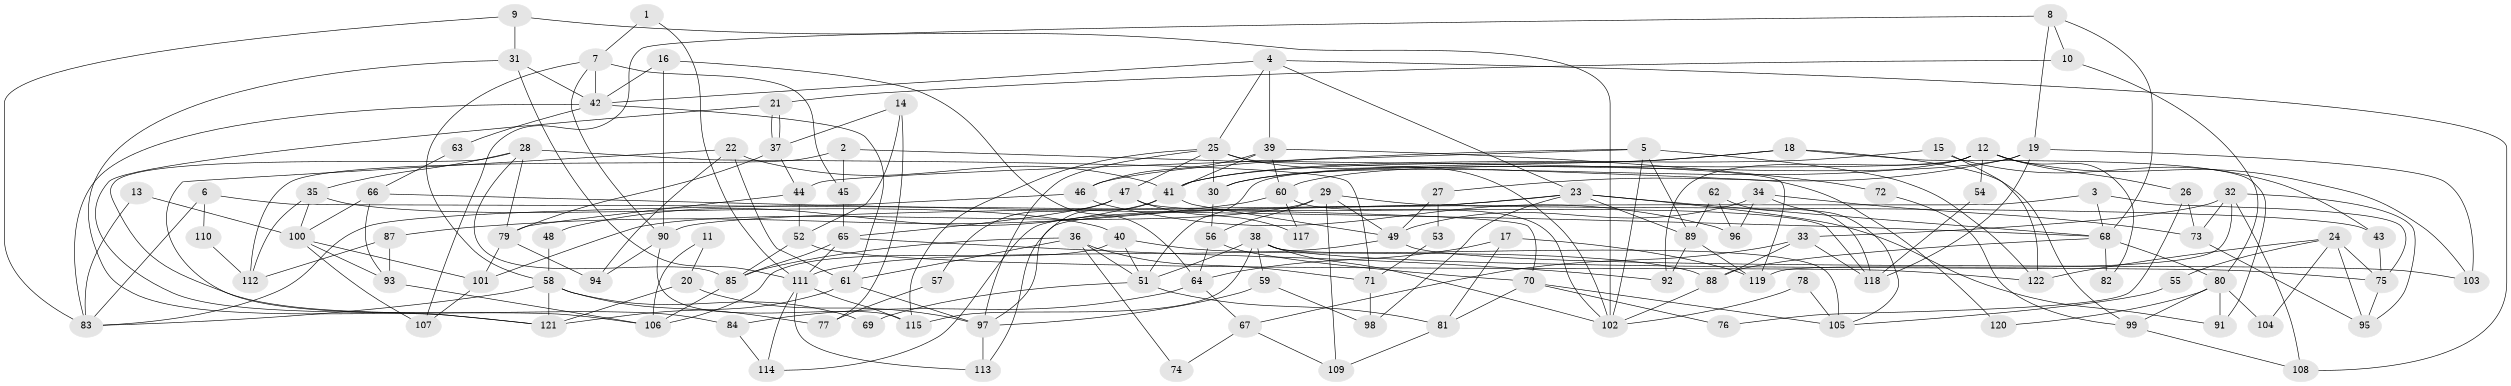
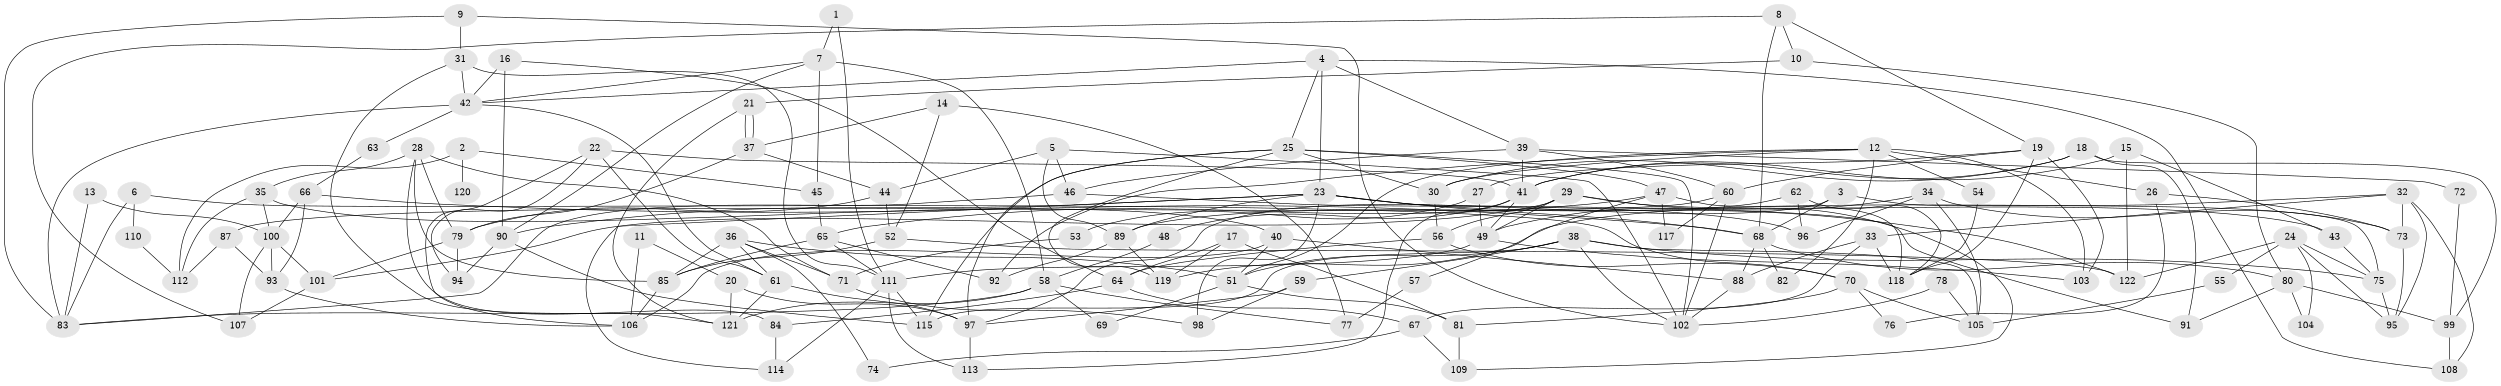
  graph {
    node [color=gray90 style=filled]
    1
    7
    111
    45
    42
    58
    90
    114
    115
    113
    2
    112
    120
    65
    3
    68
    75
    97
    80
    82
    88
    95
    4
    23
    25
    39
    108
    89
    91
    98
    102
    30
    119
    47
    46
    41
    60
    72
    83
    61
    63
    5
    44
    122
    52
    79
    96
    92
    6
    70
    110
    81
    76
    105
    77
    121
    69
    94
    8
    10
    19
    107
    21
    103
    27
    118
    9
    31
    37
    99
    104
    11
    20
    106
    12
    26
    51
    54
    73
    56
    13
    100
    93
    101
    14
    85
    15
    43
    49
    48
    16
    64
    84
    67
    17
    109
    18
    53
    117
    87
    22
    24
    55
    57
    71
    28
    35
    40
    29
    32
    33
    74
    34
    36
    38
    59
    66
    62
    78
    1 -- 7
    1 -- 111
    7 -- 45
    7 -- 42
    7 -- 58
    7 -- 90
    111 -- 114
    111 -- 115
    111 -- 113
    45 -- 65
    42 -- 83
    42 -- 61
    42 -- 63
    58 -- 83
    58 -- 77
    58 -- 121
    58 -- 69
    90 -- 115
    90 -- 94
    2 -- 45
    2 -- 112
    2 -- 120
    65 -- 111
    65 -- 92
    65 -- 85
    3 -- 68
    3 -- 75
    3 -- 97
    68 -- 80
    68 -- 82
    68 -- 88
    75 -- 95
    97 -- 113
-   80 -- 120
    80 -- 91
    80 -- 99
    80 -- 104
    88 -- 102
    4 -- 42
    4 -- 23
    4 -- 25
    4 -- 39
    4 -- 108
    23 -- 90
    23 -- 114
    23 -- 68
    23 -- 89
    23 -- 91
    23 -- 98
    25 -- 115
    25 -- 97
    25 -- 102
    25 -- 30
    25 -- 119
    25 -- 47
    39 -- 46
    39 -- 41
    39 -- 60
    39 -- 72
    89 -- 119
    89 -- 92
    30 -- 56
    47 -- 65
    47 -- 118
    47 -- 117
    47 -- 57
    46 -- 83
    46 -- 96
    41 -- 113
    41 -- 49
    41 -- 48
    60 -- 102
    60 -- 117
    60 -- 87
    72 -- 99
    61 -- 97
    61 -- 121
    63 -- 66
    5 -- 89
    5 -- 102
    5 -- 46
    5 -- 44
-   5 -- 122
+   23 -- 122
    44 -- 52
    44 -- 79
    52 -- 122
    52 -- 85
    79 -- 94
    79 -- 101
    6 -- 83
    6 -- 70
    6 -- 110
    70 -- 81
    70 -- 76
    70 -- 105
    110 -- 112
    81 -- 109
    8 -- 68
    8 -- 10
    8 -- 19
    8 -- 107
    10 -- 80
    10 -- 21
    19 -- 60
    19 -- 103
    19 -- 27
    19 -- 118
    21 -- 121
    21 -- 37
    21 -- 37
    27 -- 49
    27 -- 53
    9 -- 102
    9 -- 83
    9 -- 31
    31 -- 111
    31 -- 42
    31 -- 121
    37 -- 44
    37 -- 79
    99 -- 108
    11 -- 20
    11 -- 106
    20 -- 97
    20 -- 121
    12 -- 82
    12 -- 30
    12 -- 92
    12 -- 103
    12 -- 26
    12 -- 51
    12 -- 54
    26 -- 76
    26 -- 73
    51 -- 81
    51 -- 69
    54 -- 118
    73 -- 95
    56 -- 70
    56 -- 64
    13 -- 83
    13 -- 100
    100 -- 107
    100 -- 93
    100 -- 101
    93 -- 106
    101 -- 107
    14 -- 52
    14 -- 77
    14 -- 37
    85 -- 106
    15 -- 41
    15 -- 122
    15 -- 43
    43 -- 75
    49 -- 111
    49 -- 103
    48 -- 58
    16 -- 42
    16 -- 90
    16 -- 64
    64 -- 84
    64 -- 67
    84 -- 114
    67 -- 109
    67 -- 74
    17 -- 119
    17 -- 81
    17 -- 64
    18 -- 91
    18 -- 30
    18 -- 41
    18 -- 99
    53 -- 71
    87 -- 112
    87 -- 93
    22 -- 41
    22 -- 61
    22 -- 94
    22 -- 106
    24 -- 75
    24 -- 95
    24 -- 122
    24 -- 104
    24 -- 55
    55 -- 105
    57 -- 77
    71 -- 98
    28 -- 79
    28 -- 85
    28 -- 84
    28 -- 71
    28 -- 35
    35 -- 112
    35 -- 100
    35 -- 40
    40 -- 88
    40 -- 106
    40 -- 51
    29 -- 56
    29 -- 101
    29 -- 43
    29 -- 49
    29 -- 109
    32 -- 95
    32 -- 108
    32 -- 119
    32 -- 73
    32 -- 33
    33 -- 88
    33 -- 118
    33 -- 67
    34 -- 96
    34 -- 105
    34 -- 73
    34 -- 49
    36 -- 61
    36 -- 51
    36 -- 85
    36 -- 71
    36 -- 74
    38 -- 115
    38 -- 75
    38 -- 102
    38 -- 105
    38 -- 51
    38 -- 59
    59 -- 97
    59 -- 98
    66 -- 68
    66 -- 100
    66 -- 93
    62 -- 89
    62 -- 96
    62 -- 118
    78 -- 102
    78 -- 105
  }
